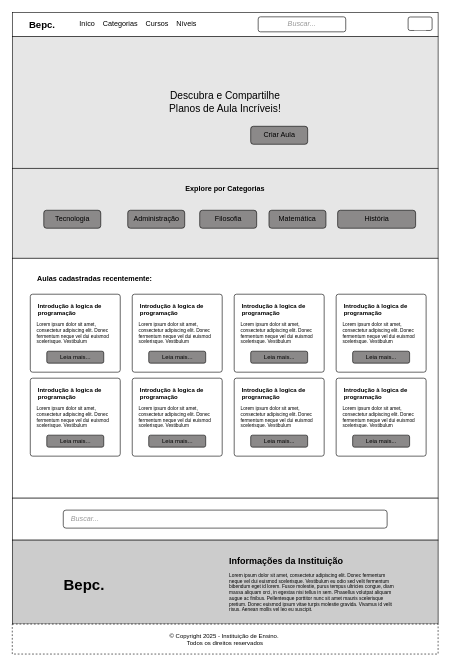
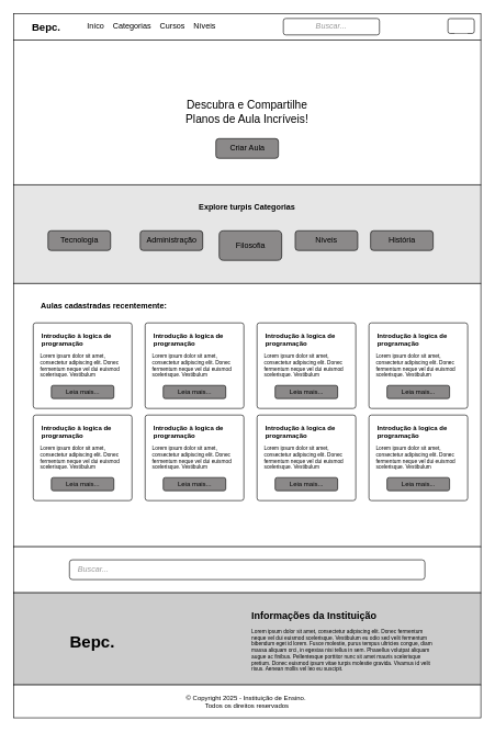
  <mxCell id="0" />
  <mxCell id="1" parent="0" />
  <mxCell id="2" value="" style="rounded=0;whiteSpace=wrap;html=1;" vertex="1" parent="1"><mxGeometry x="20" y="20" width="710" height="40" as="geometry" /></mxCell>
  <mxCell id="3" value="Bepc." style="text;html=1;align=center;verticalAlign=middle;whiteSpace=wrap;rounded=0;fontStyle=1;fontSize=16;" vertex="1" parent="1"><mxGeometry x="40" y="25" width="60" height="30" as="geometry" /></mxCell>
  <mxCell id="4" value="Iníco&amp;nbsp; &amp;nbsp; Categorias&amp;nbsp; &amp;nbsp;&amp;nbsp;Cursos&amp;nbsp; &amp;nbsp;&amp;nbsp;Níveis" style="text;html=1;align=left;verticalAlign=middle;whiteSpace=wrap;rounded=0;" vertex="1" parent="1"><mxGeometry x="130" y="25" width="250" height="30" as="geometry" /></mxCell>
  <mxCell id="5" value="Buscar..." style="rounded=1;whiteSpace=wrap;html=1;fontStyle=2;fontColor=#999999;" vertex="1" parent="1"><mxGeometry x="430" y="27.5" width="146" height="25" as="geometry" /></mxCell>
  <mxCell id="6" value="" style="rounded=1;whiteSpace=wrap;html=1;fillColor=light-dark(#FFFFFF,#EDEDED);" vertex="1" parent="1"><mxGeometry x="680" y="27.75" width="40" height="22.5" as="geometry" /></mxCell>
- <mxCell id="7" value="Descubra e Compartilhe&lt;div&gt;Planos de Aula Incríveis!&lt;/div&gt;" style="rounded=0;whiteSpace=wrap;html=1;fontSize=17;fillColor=#e6e6e6;" vertex="1" parent="1"><mxGeometry x="20" y="60" width="710" height="220" as="geometry" /></mxCell>
- <mxCell id="8" value="Criar Aula" style="rounded=1;whiteSpace=wrap;html=1;fillColor=light-dark(#8b8989, #ededed);" vertex="1" parent="1"><mxGeometry x="417.5" y="210" width="95" height="30" as="geometry" /></mxCell>
+ <mxCell id="7" value="Descubra e Compartilhe&lt;div&gt;Planos de Aula Incríveis!&lt;/div&gt;" style="rounded=0;whiteSpace=wrap;html=1;fontSize=17;" vertex="1" parent="1"><mxGeometry x="20" y="60" width="710" height="220" as="geometry" /></mxCell>
+ <mxCell id="8" value="Criar Aula" style="rounded=1;whiteSpace=wrap;html=1;fillColor=light-dark(#8b8989, #ededed);" vertex="1" parent="1"><mxGeometry x="327.5" y="210" width="95" height="30" as="geometry" /></mxCell>
  <mxCell id="9" value="" style="rounded=0;whiteSpace=wrap;html=1;fillColor=#E6E6E6;" vertex="1" parent="1"><mxGeometry x="20" y="280" width="710" height="150" as="geometry" /></mxCell>
- <mxCell id="10" value="Explore por Categorias" style="text;html=1;align=center;verticalAlign=middle;whiteSpace=wrap;rounded=0;fontStyle=1" vertex="1" parent="1"><mxGeometry x="267" y="300" width="216" height="30" as="geometry" /></mxCell>
+ <mxCell id="10" value="Explore turpis Categorias" style="text;html=1;align=center;verticalAlign=middle;whiteSpace=wrap;rounded=0;fontStyle=1" vertex="1" parent="1"><mxGeometry x="267" y="300" width="216" height="30" as="geometry" /></mxCell>
  <mxCell id="11" value="Tecnologia" style="rounded=1;whiteSpace=wrap;html=1;fillColor=light-dark(#8b8989, #ededed);" vertex="1" parent="1"><mxGeometry x="72.5" y="350" width="95" height="30" as="geometry" /></mxCell>
  <mxCell id="12" value="Administração" style="rounded=1;whiteSpace=wrap;html=1;fillColor=light-dark(#8b8989, #ededed);" vertex="1" parent="1"><mxGeometry x="212.5" y="350" width="95" height="30" as="geometry" /></mxCell>
- <mxCell id="13" value="Filosofia" style="rounded=1;whiteSpace=wrap;html=1;fillColor=light-dark(#8b8989, #ededed);" vertex="1" parent="1"><mxGeometry x="332.5" y="350" width="95" height="30" as="geometry" /></mxCell>
- <mxCell id="14" value="Matemática" style="rounded=1;whiteSpace=wrap;html=1;fillColor=light-dark(#8b8989, #ededed);" vertex="1" parent="1"><mxGeometry x="448" y="350" width="95" height="30" as="geometry" /></mxCell>
- <mxCell id="15" value="História" style="rounded=1;whiteSpace=wrap;html=1;fillColor=light-dark(#8b8989, #ededed);" vertex="1" parent="1"><mxGeometry x="562.5" y="350" width="130" height="30" as="geometry" /></mxCell>
+ <mxCell id="13" value="Filosofia" style="rounded=1;whiteSpace=wrap;html=1;fillColor=light-dark(#8b8989, #ededed);" vertex="1" parent="1"><mxGeometry x="332.5" y="350" width="95" height="45" as="geometry" /></mxCell>
+ <mxCell id="14" value="Níveis" style="rounded=1;whiteSpace=wrap;html=1;fillColor=light-dark(#8b8989, #ededed);" vertex="1" parent="1"><mxGeometry x="448" y="350" width="95" height="30" as="geometry" /></mxCell>
+ <mxCell id="15" value="História" style="rounded=1;whiteSpace=wrap;html=1;fillColor=light-dark(#8b8989, #ededed);" vertex="1" parent="1"><mxGeometry x="562.5" y="350" width="95" height="30" as="geometry" /></mxCell>
  <mxCell id="16" value="" style="rounded=0;whiteSpace=wrap;html=1;" vertex="1" parent="1"><mxGeometry x="20" y="430" width="710" height="400" as="geometry" /></mxCell>
  <mxCell id="17" value="Aulas cadastradas recentemente:" style="text;html=1;align=center;verticalAlign=middle;whiteSpace=wrap;rounded=0;fontStyle=1" vertex="1" parent="1"><mxGeometry x="45" y="450" width="225" height="30" as="geometry" /></mxCell>
  <mxCell id="18" value="" style="group" vertex="1" connectable="0" parent="1"><mxGeometry x="50" y="490" width="150" height="130" as="geometry" /></mxCell>
  <mxCell id="19" value="" style="rounded=1;whiteSpace=wrap;html=1;arcSize=3;" vertex="1" parent="18"><mxGeometry width="150" height="130" as="geometry" /></mxCell>
  <mxCell id="20" value="Introdução à logica de programação" style="text;html=1;align=left;verticalAlign=middle;whiteSpace=wrap;rounded=0;fontSize=10;fontStyle=1;spacingTop=0;spacing=3;" vertex="1" parent="18"><mxGeometry x="10" y="10" width="130" height="30" as="geometry" /></mxCell>
  <mxCell id="21" value="Lorem ipsum dolor sit amet, consectetur adipiscing elit. Donec fermentum neque vel dui euismod scelerisque. Vestibulum" style="text;html=1;align=left;verticalAlign=middle;whiteSpace=wrap;rounded=0;fontSize=8;spacing=11;" vertex="1" parent="18"><mxGeometry y="40" width="150" height="50" as="geometry" /></mxCell>
  <mxCell id="22" value="Leia mais..." style="rounded=1;whiteSpace=wrap;html=1;fillColor=light-dark(#8b8989, #ededed);fontSize=10;" vertex="1" parent="18"><mxGeometry x="27.5" y="95" width="95" height="20" as="geometry" /></mxCell>
  <mxCell id="23" value="" style="group" vertex="1" connectable="0" parent="1"><mxGeometry x="220" y="490" width="150" height="130" as="geometry" /></mxCell>
  <mxCell id="24" value="" style="rounded=1;whiteSpace=wrap;html=1;arcSize=3;" vertex="1" parent="23"><mxGeometry width="150" height="130" as="geometry" /></mxCell>
  <mxCell id="25" value="Introdução à logica de programação" style="text;html=1;align=left;verticalAlign=middle;whiteSpace=wrap;rounded=0;fontSize=10;fontStyle=1;spacingTop=0;spacing=3;" vertex="1" parent="23"><mxGeometry x="10" y="10" width="130" height="30" as="geometry" /></mxCell>
  <mxCell id="26" value="Lorem ipsum dolor sit amet, consectetur adipiscing elit. Donec fermentum neque vel dui euismod scelerisque. Vestibulum" style="text;html=1;align=left;verticalAlign=middle;whiteSpace=wrap;rounded=0;fontSize=8;spacing=11;" vertex="1" parent="23"><mxGeometry y="40" width="150" height="50" as="geometry" /></mxCell>
  <mxCell id="27" value="Leia mais..." style="rounded=1;whiteSpace=wrap;html=1;fillColor=light-dark(#8b8989, #ededed);fontSize=10;" vertex="1" parent="23"><mxGeometry x="27.5" y="95" width="95" height="20" as="geometry" /></mxCell>
  <mxCell id="28" value="" style="group" vertex="1" connectable="0" parent="1"><mxGeometry x="390" y="490" width="150" height="130" as="geometry" /></mxCell>
  <mxCell id="29" value="" style="rounded=1;whiteSpace=wrap;html=1;arcSize=3;" vertex="1" parent="28"><mxGeometry width="150" height="130" as="geometry" /></mxCell>
  <mxCell id="30" value="Introdução à logica de programação" style="text;html=1;align=left;verticalAlign=middle;whiteSpace=wrap;rounded=0;fontSize=10;fontStyle=1;spacingTop=0;spacing=3;" vertex="1" parent="28"><mxGeometry x="10" y="10" width="130" height="30" as="geometry" /></mxCell>
  <mxCell id="31" value="Lorem ipsum dolor sit amet, consectetur adipiscing elit. Donec fermentum neque vel dui euismod scelerisque. Vestibulum" style="text;html=1;align=left;verticalAlign=middle;whiteSpace=wrap;rounded=0;fontSize=8;spacing=11;" vertex="1" parent="28"><mxGeometry y="40" width="150" height="50" as="geometry" /></mxCell>
  <mxCell id="32" value="Leia mais..." style="rounded=1;whiteSpace=wrap;html=1;fillColor=light-dark(#8b8989, #ededed);fontSize=10;" vertex="1" parent="28"><mxGeometry x="27.5" y="95" width="95" height="20" as="geometry" /></mxCell>
  <mxCell id="33" value="" style="group" vertex="1" connectable="0" parent="1"><mxGeometry x="560" y="490" width="150" height="130" as="geometry" /></mxCell>
  <mxCell id="34" value="" style="rounded=1;whiteSpace=wrap;html=1;arcSize=3;" vertex="1" parent="33"><mxGeometry width="150" height="130" as="geometry" /></mxCell>
  <mxCell id="35" value="Introdução à logica de programação" style="text;html=1;align=left;verticalAlign=middle;whiteSpace=wrap;rounded=0;fontSize=10;fontStyle=1;spacingTop=0;spacing=3;" vertex="1" parent="33"><mxGeometry x="10" y="10" width="130" height="30" as="geometry" /></mxCell>
  <mxCell id="36" value="Lorem ipsum dolor sit amet, consectetur adipiscing elit. Donec fermentum neque vel dui euismod scelerisque. Vestibulum" style="text;html=1;align=left;verticalAlign=middle;whiteSpace=wrap;rounded=0;fontSize=8;spacing=11;" vertex="1" parent="33"><mxGeometry y="40" width="150" height="50" as="geometry" /></mxCell>
  <mxCell id="37" value="Leia mais..." style="rounded=1;whiteSpace=wrap;html=1;fillColor=light-dark(#8b8989, #ededed);fontSize=10;" vertex="1" parent="33"><mxGeometry x="27.5" y="95" width="95" height="20" as="geometry" /></mxCell>
  <mxCell id="38" value="" style="group" vertex="1" connectable="0" parent="1"><mxGeometry x="50" y="630" width="150" height="130" as="geometry" /></mxCell>
  <mxCell id="39" value="" style="rounded=1;whiteSpace=wrap;html=1;arcSize=3;" vertex="1" parent="38"><mxGeometry width="150" height="130" as="geometry" /></mxCell>
  <mxCell id="40" value="Introdução à logica de programação" style="text;html=1;align=left;verticalAlign=middle;whiteSpace=wrap;rounded=0;fontSize=10;fontStyle=1;spacingTop=0;spacing=3;" vertex="1" parent="38"><mxGeometry x="10" y="10" width="130" height="30" as="geometry" /></mxCell>
  <mxCell id="41" value="Lorem ipsum dolor sit amet, consectetur adipiscing elit. Donec fermentum neque vel dui euismod scelerisque. Vestibulum" style="text;html=1;align=left;verticalAlign=middle;whiteSpace=wrap;rounded=0;fontSize=8;spacing=11;" vertex="1" parent="38"><mxGeometry y="40" width="150" height="50" as="geometry" /></mxCell>
  <mxCell id="42" value="Leia mais..." style="rounded=1;whiteSpace=wrap;html=1;fillColor=light-dark(#8b8989, #ededed);fontSize=10;" vertex="1" parent="38"><mxGeometry x="27.5" y="95" width="95" height="20" as="geometry" /></mxCell>
  <mxCell id="43" value="" style="group" vertex="1" connectable="0" parent="1"><mxGeometry x="220" y="630" width="150" height="130" as="geometry" /></mxCell>
  <mxCell id="44" value="" style="rounded=1;whiteSpace=wrap;html=1;arcSize=3;" vertex="1" parent="43"><mxGeometry width="150" height="130" as="geometry" /></mxCell>
  <mxCell id="45" value="Introdução à logica de programação" style="text;html=1;align=left;verticalAlign=middle;whiteSpace=wrap;rounded=0;fontSize=10;fontStyle=1;spacingTop=0;spacing=3;" vertex="1" parent="43"><mxGeometry x="10" y="10" width="130" height="30" as="geometry" /></mxCell>
  <mxCell id="46" value="Lorem ipsum dolor sit amet, consectetur adipiscing elit. Donec fermentum neque vel dui euismod scelerisque. Vestibulum" style="text;html=1;align=left;verticalAlign=middle;whiteSpace=wrap;rounded=0;fontSize=8;spacing=11;" vertex="1" parent="43"><mxGeometry y="40" width="150" height="50" as="geometry" /></mxCell>
  <mxCell id="47" value="Leia mais..." style="rounded=1;whiteSpace=wrap;html=1;fillColor=light-dark(#8b8989, #ededed);fontSize=10;" vertex="1" parent="43"><mxGeometry x="27.5" y="95" width="95" height="20" as="geometry" /></mxCell>
  <mxCell id="48" value="" style="group" vertex="1" connectable="0" parent="1"><mxGeometry x="390" y="630" width="150" height="130" as="geometry" /></mxCell>
  <mxCell id="49" value="" style="rounded=1;whiteSpace=wrap;html=1;arcSize=3;" vertex="1" parent="48"><mxGeometry width="150" height="130" as="geometry" /></mxCell>
  <mxCell id="50" value="Introdução à logica de programação" style="text;html=1;align=left;verticalAlign=middle;whiteSpace=wrap;rounded=0;fontSize=10;fontStyle=1;spacingTop=0;spacing=3;" vertex="1" parent="48"><mxGeometry x="10" y="10" width="130" height="30" as="geometry" /></mxCell>
  <mxCell id="51" value="Lorem ipsum dolor sit amet, consectetur adipiscing elit. Donec fermentum neque vel dui euismod scelerisque. Vestibulum" style="text;html=1;align=left;verticalAlign=middle;whiteSpace=wrap;rounded=0;fontSize=8;spacing=11;" vertex="1" parent="48"><mxGeometry y="40" width="150" height="50" as="geometry" /></mxCell>
  <mxCell id="52" value="Leia mais..." style="rounded=1;whiteSpace=wrap;html=1;fillColor=light-dark(#8b8989, #ededed);fontSize=10;" vertex="1" parent="48"><mxGeometry x="27.5" y="95" width="95" height="20" as="geometry" /></mxCell>
  <mxCell id="53" value="" style="group" vertex="1" connectable="0" parent="1"><mxGeometry x="560" y="630" width="150" height="130" as="geometry" /></mxCell>
  <mxCell id="54" value="" style="rounded=1;whiteSpace=wrap;html=1;arcSize=3;" vertex="1" parent="53"><mxGeometry width="150" height="130" as="geometry" /></mxCell>
  <mxCell id="55" value="Introdução à logica de programação" style="text;html=1;align=left;verticalAlign=middle;whiteSpace=wrap;rounded=0;fontSize=10;fontStyle=1;spacingTop=0;spacing=3;" vertex="1" parent="53"><mxGeometry x="10" y="10" width="130" height="30" as="geometry" /></mxCell>
  <mxCell id="56" value="Lorem ipsum dolor sit amet, consectetur adipiscing elit. Donec fermentum neque vel dui euismod scelerisque. Vestibulum" style="text;html=1;align=left;verticalAlign=middle;whiteSpace=wrap;rounded=0;fontSize=8;spacing=11;" vertex="1" parent="53"><mxGeometry y="40" width="150" height="50" as="geometry" /></mxCell>
  <mxCell id="57" value="Leia mais..." style="rounded=1;whiteSpace=wrap;html=1;fillColor=light-dark(#8b8989, #ededed);fontSize=10;" vertex="1" parent="53"><mxGeometry x="27.5" y="95" width="95" height="20" as="geometry" /></mxCell>
  <mxCell id="58" value="" style="rounded=0;whiteSpace=wrap;html=1;" vertex="1" parent="1"><mxGeometry x="20" y="830" width="710" height="70" as="geometry" /></mxCell>
  <mxCell id="59" value="Buscar..." style="rounded=1;whiteSpace=wrap;html=1;fontStyle=2;fontColor=#999999;align=left;spacingLeft=11;" vertex="1" parent="1"><mxGeometry x="105" y="850" width="540" height="30" as="geometry" /></mxCell>
  <mxCell id="60" value="" style="rounded=0;whiteSpace=wrap;html=1;fillColor=#CCCCCC;" vertex="1" parent="1"><mxGeometry x="20" y="900" width="710" height="140" as="geometry" /></mxCell>
  <mxCell id="61" value="Bepc." style="text;html=1;align=center;verticalAlign=middle;whiteSpace=wrap;rounded=0;fontStyle=1;fontSize=25;" vertex="1" parent="1"><mxGeometry x="80" y="950" width="120" height="45" as="geometry" /></mxCell>
  <mxCell id="62" value="Informações da Instituição" style="text;html=1;align=left;verticalAlign=middle;whiteSpace=wrap;rounded=0;fontStyle=1;fontSize=15;" vertex="1" parent="1"><mxGeometry x="380" y="920" width="280" height="30" as="geometry" /></mxCell>
  <mxCell id="63" value="Lorem ipsum dolor sit amet, consectetur adipiscing elit. Donec fermentum neque vel dui euismod scelerisque. Vestibulum eu odio sed velit fermentum bibendum eget id lorem. Fusce molestie, purus tempus ultricies congue, diam massa aliquam orci, in egestas nisi tellus in sem. Phasellus volutpat aliquam augue ac finibus. Pellentesque porttitor nunc sit amet mauris scelerisque pretium. Donec euismod ipsum vitae turpis molestie gravida. Vivamus id velit risus. Aenean mollis vel leo eu suscipit." style="text;html=1;align=left;verticalAlign=middle;whiteSpace=wrap;rounded=0;fontSize=8;" vertex="1" parent="1"><mxGeometry x="380" y="950" width="280" height="75" as="geometry" /></mxCell>
- <mxCell id="64" value="© Copyright 2025 - Instituição de Ensino.&amp;nbsp;&lt;div&gt;Todos os direitos reservados&lt;/div&gt;" style="rounded=0;whiteSpace=wrap;html=1;fontSize=10;dashed=1;" vertex="1" parent="1"><mxGeometry x="20" y="1040" width="710" height="50" as="geometry" /></mxCell>
+ <mxCell id="64" value="© Copyright 2025 - Instituição de Ensino.&amp;nbsp;&lt;div&gt;Todos os direitos reservados&lt;/div&gt;" style="rounded=0;whiteSpace=wrap;html=1;fontSize=10;" vertex="1" parent="1"><mxGeometry x="20" y="1040" width="710" height="50" as="geometry" /></mxCell>
  <mxCell id="65" value="" style="shape=image;html=1;verticalAlign=top;verticalLabelPosition=bottom;labelBackgroundColor=#ffffff;imageAspect=0;aspect=fixed;image=https://cdn0.iconfinder.com/data/icons/phosphor-regular-vol-4/256/shopping-cart-128.png;imageBackground=default;" vertex="1" parent="1"><mxGeometry x="690" y="30" width="20" height="20" as="geometry" /></mxCell>
